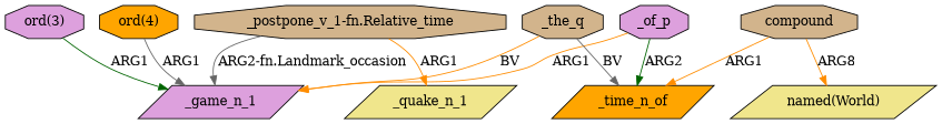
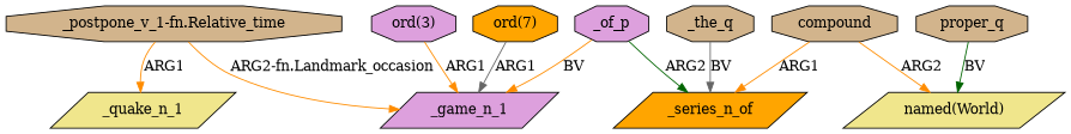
  digraph {
    node [fillcolor=tan shape=octagon style=filled]
    edge [color=darkorange]
-   "ord(4)" [fillcolor=orange]
+   "ord(4)" [fillcolor=orange label="ord(7)"]
    _game_n_1 [fillcolor=plum shape=parallelogram]
    "ord(3)" [fillcolor=plum]
    "_postpone_v_1-fn.Relative_time"
    _quake_n_1 [fillcolor=khaki shape=parallelogram]
-   _series_n_of [fillcolor=orange shape=parallelogram label=_time_n_of]
+   _series_n_of [fillcolor=orange shape=parallelogram]
    compound
    "named(World)" [fillcolor=khaki shape=parallelogram]
    _of_p [fillcolor=plum]
+   proper_q
    _the_q
    "ord(4)" -> _game_n_1 [color=gray40 label=ARG1]
-   "ord(3)" -> _game_n_1 [color=darkgreen label=ARG1]
-   "_postpone_v_1-fn.Relative_time" -> _game_n_1 [color=gray40 label="ARG2-fn.Landmark_occasion"]
+   "ord(3)" -> _game_n_1 [label=ARG1]
+   "_postpone_v_1-fn.Relative_time" -> _game_n_1 [label="ARG2-fn.Landmark_occasion"]
    "_postpone_v_1-fn.Relative_time" -> _quake_n_1 [label=ARG1]
    compound -> _series_n_of [label=ARG1]
-   compound -> "named(World)" [label=ARG8]
-   _of_p -> _game_n_1 [label=ARG1]
+   compound -> "named(World)" [label=ARG2]
+   _of_p -> _game_n_1 [label=BV]
    _of_p -> _series_n_of [color=darkgreen label=ARG2]
-   _the_q -> _game_n_1 [label=BV]
+   proper_q -> "named(World)" [color=darkgreen label=BV]
    _the_q -> _series_n_of [color=gray40 label=BV]
  }
